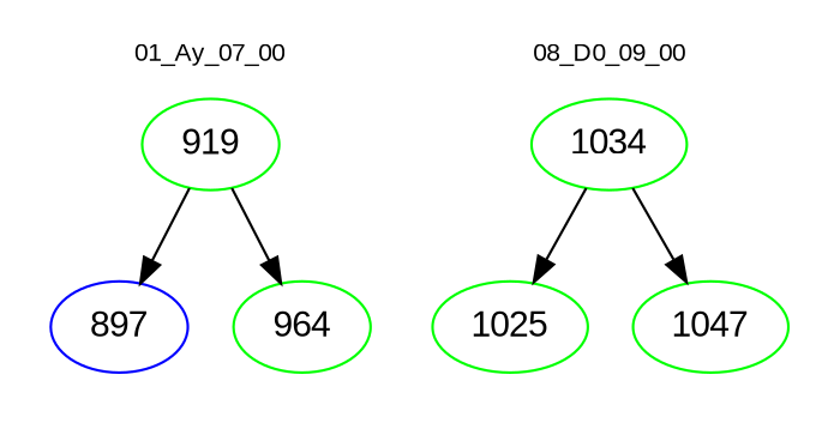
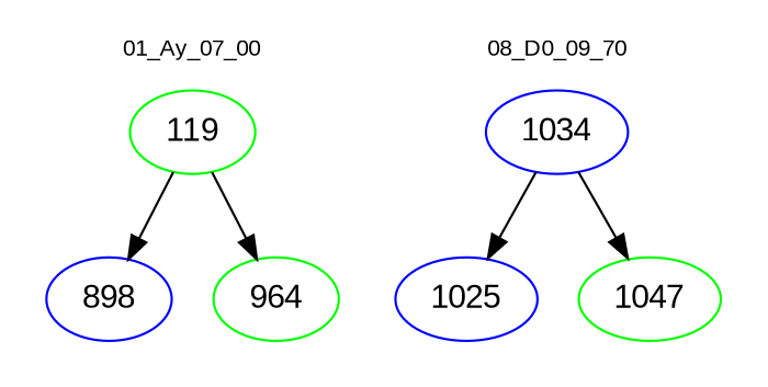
  digraph {
    fontname="Liberation Sans"
    node [color=green fontname="Liberation Sans"]
    edge [color=black fontname="Liberation Sans"]
-   n1 [label=919]
-   n2 [color=blue label=897]
+   n1 [label=119]
+   n2 [color=blue label=898]
    n3 [label=964]
-   n4 [label=1034]
-   n5 [label=1025]
+   n4 [color=blue label=1034]
+   n5 [color=blue label=1025]
    n6 [label=1047]
    subgraph cluster_1 {
      color=white
      fontsize=10
      label="01_Ay_07_00"
      n1
      n2
      n3
    }
    subgraph cluster_2 {
      color=white
      fontsize=10
-     label="08_D0_09_00"
+     label="08_D0_09_70"
      n4
      n5
      n6
    }
    n1 -> n2
    n1 -> n3
    n4 -> n5
    n4 -> n6
  }
